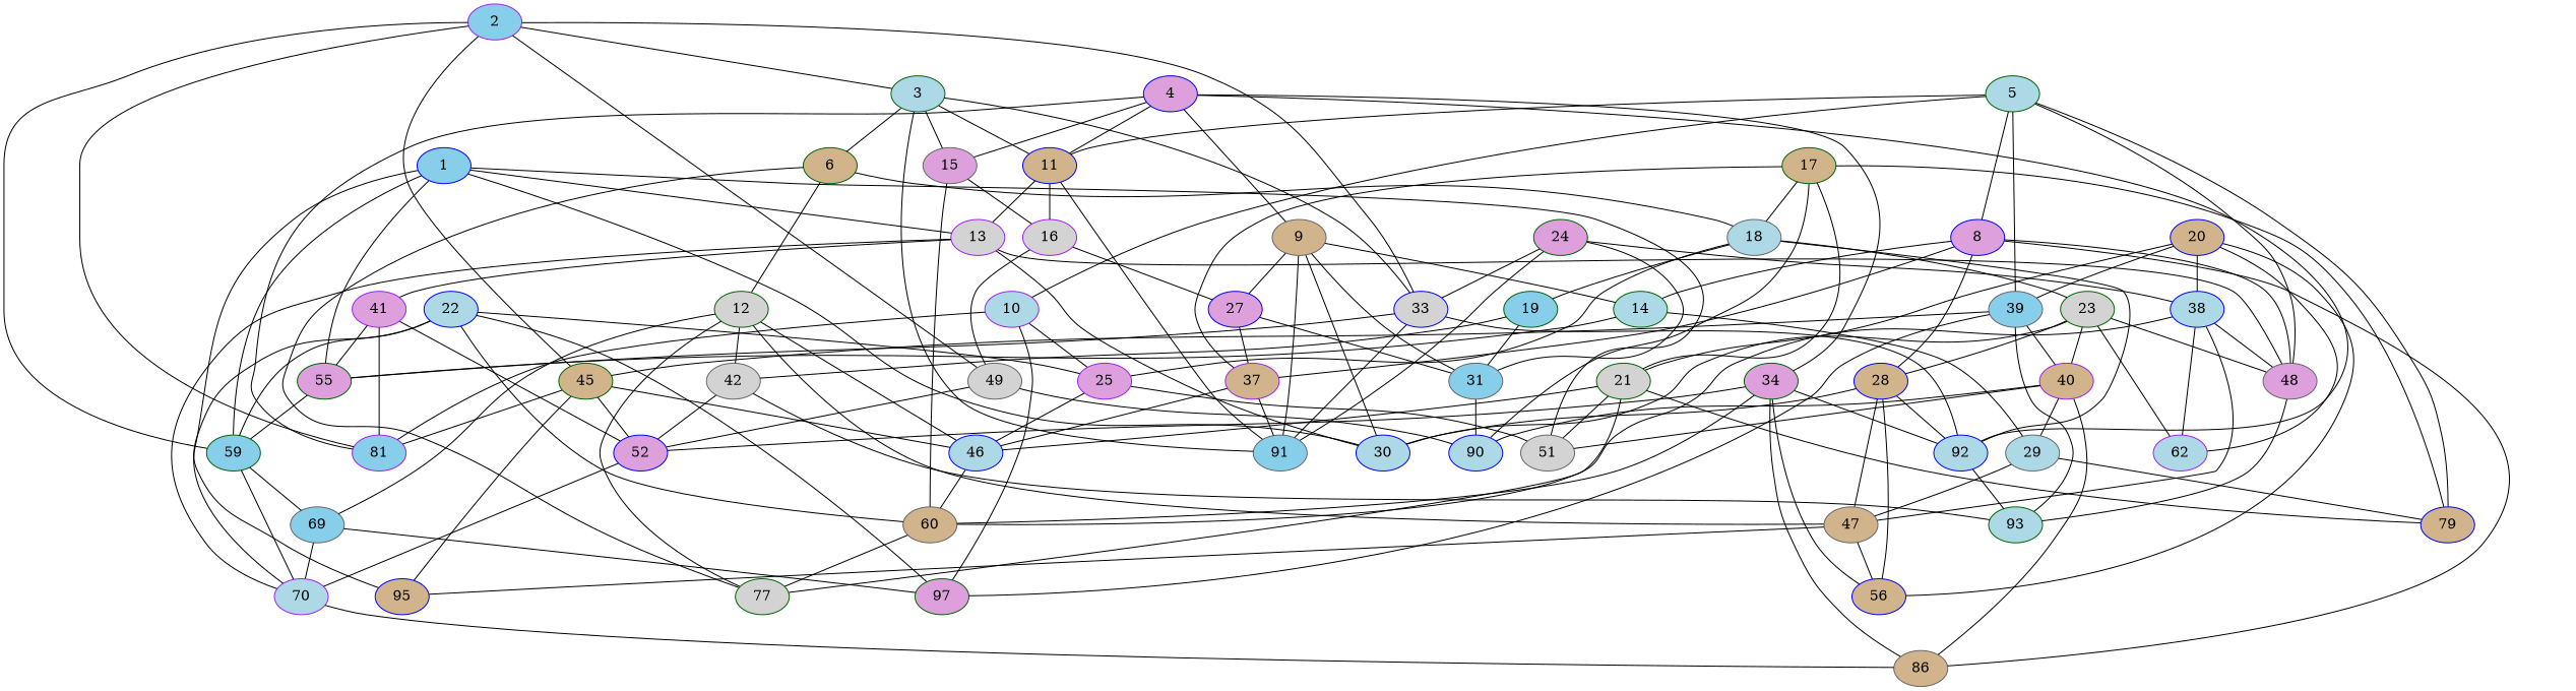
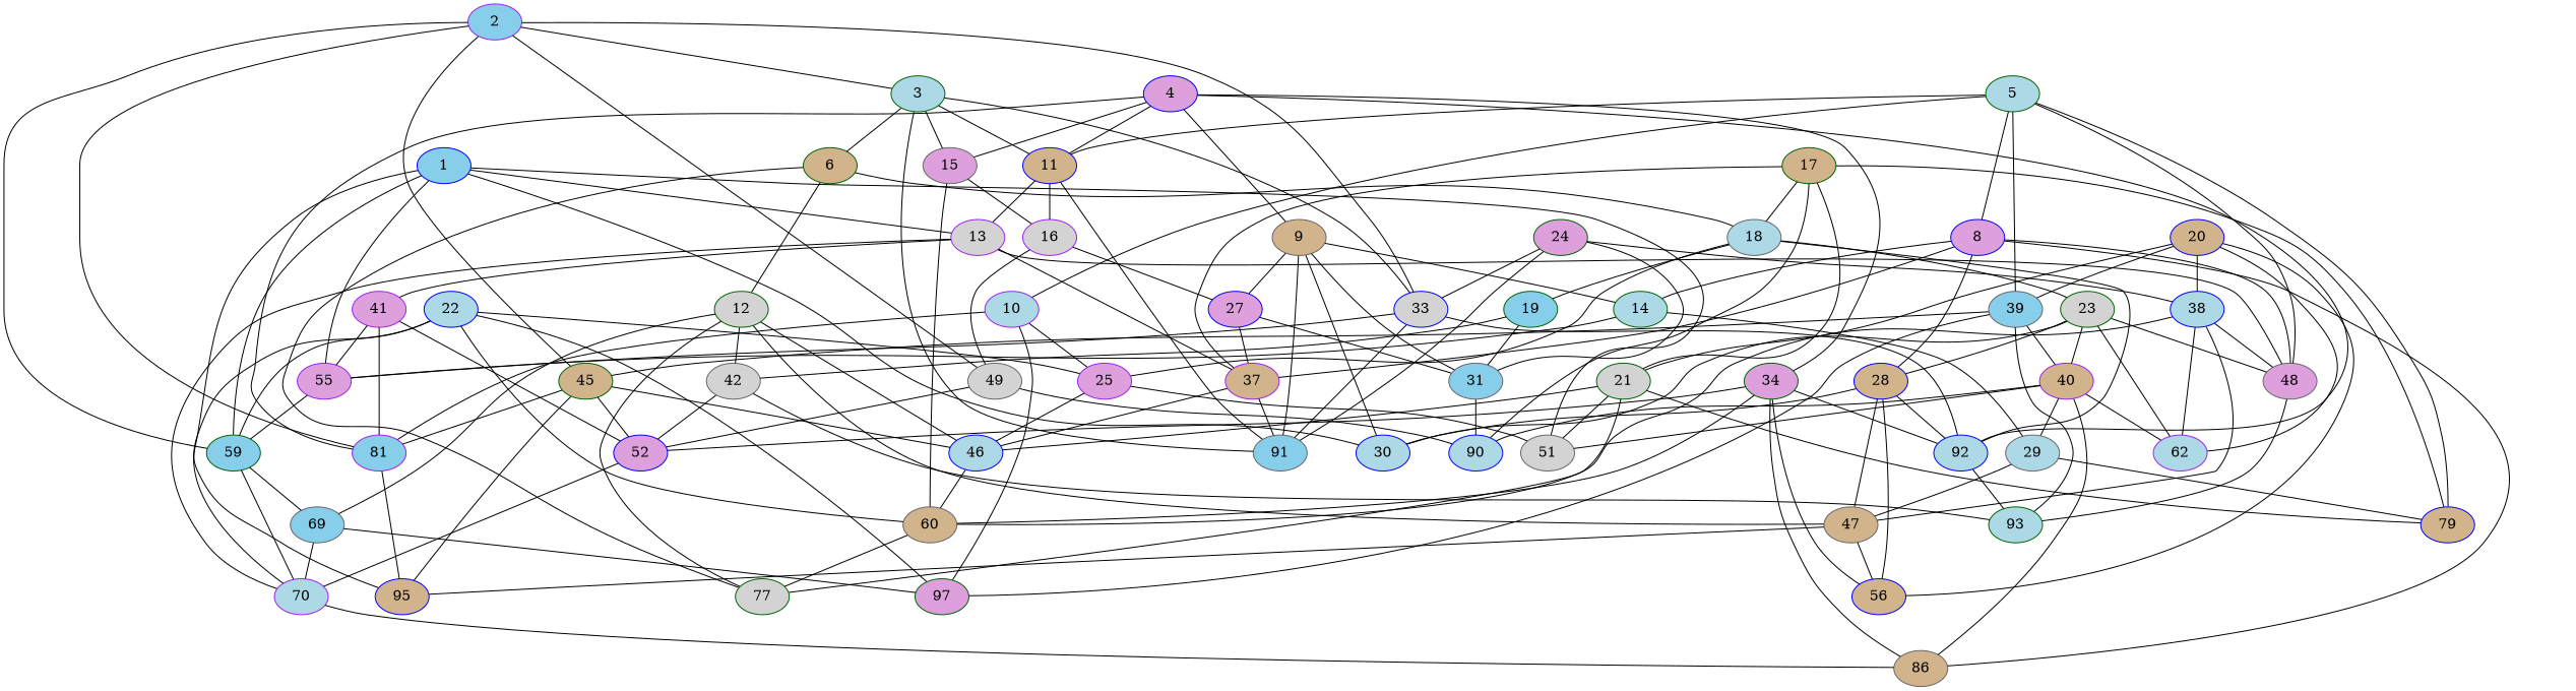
  graph {
    node [color=blue fillcolor=lightblue style=filled]
    1 [fillcolor=skyblue super="+43"]
    13 [color=purple fillcolor=lightgrey super="+44"]
    30
    51 [color=gray40 fillcolor=lightgrey]
-   55 [color=darkgreen fillcolor=plum super="+94"]
+   55 [color=purple fillcolor=plum super="+94"]
    59 [color=darkgreen fillcolor=skyblue super="+85"]
    95 [fillcolor=tan]
    48 [color=gray40 fillcolor=plum super="+87"]
    37 [color=purple fillcolor=tan super="+58"]
    41 [color=purple fillcolor=plum]
    70 [color=purple super="+75"]
    69 [color=gray40 fillcolor=skyblue]
    2 [color=purple fillcolor=skyblue super="+64"]
    3 [color=darkgreen super="+72"]
    33 [fillcolor=lightgrey super="+61"]
    45 [color=darkgreen fillcolor=tan super="+80"]
    49 [color=gray40 fillcolor=lightgrey super="+74"]
    81 [color=purple fillcolor=skyblue super="+89"]
    6 [color=darkgreen fillcolor=tan]
    11 [fillcolor=tan super="+32"]
    15 [color=gray40 fillcolor=plum]
    91 [color=gray40 fillcolor=skyblue super="+98"]
    92 [super="+96"]
    46 [super="+88"]
    52 [fillcolor=plum super="+67"]
    90
    12 [color=darkgreen fillcolor=lightgrey super="+82"]
    18 [color=gray40 super="+99"]
    77 [color=darkgreen fillcolor=lightgrey]
    16 [color=purple fillcolor=lightgrey]
    60 [color=gray40 fillcolor=tan super="+66"]
    4 [fillcolor=plum super="+63"]
    9 [color=gray40 fillcolor=tan super="+35"]
    34 [color=darkgreen fillcolor=plum super="+56"]
    14 [color=darkgreen]
    27 [fillcolor=plum]
    31 [color=gray40 fillcolor=skyblue super="+65"]
    n38 [color=gray40 fillcolor=tan label=86]
    n39 [fillcolor=tan label=56]
    93 [color=darkgreen]
    5 [color=darkgreen super="+7"]
    8 [fillcolor=plum super="+73"]
    10 [color=purple]
    39 [color=gray40 fillcolor=skyblue super="+100"]
    79 [fillcolor=tan]
    28 [fillcolor=tan super="+36"]
    25 [color=purple fillcolor=plum super="+83"]
    97 [color=darkgreen fillcolor=plum]
    40 [color=purple fillcolor=tan super="+86"]
    42 [color=gray40 fillcolor=lightgrey]
    47 [color=gray40 fillcolor=tan super="+71"]
    19 [color=darkgreen fillcolor=skyblue]
    23 [color=darkgreen fillcolor=lightgrey super="+57"]
    29 [color=gray40]
    17 [color=darkgreen fillcolor=tan super="+50"]
    21 [color=darkgreen fillcolor=lightgrey super="+53"]
    62 [color=purple]
    20 [fillcolor=tan super="+68"]
    38 [super="+78"]
    22 [super="+26"]
    24 [color=darkgreen fillcolor=plum]
    1 -- 13
    1 -- 30
    1 -- 51
    1 -- 55
    1 -- 59
    1 -- 95
    13 -- 48
-   13 -- 30
+   13 -- 37
    13 -- 41
    13 -- 70
    55 -- 59
    59 -- 70
    59 -- 69
    48 -- 93
    37 -- 91
    37 -- 46
    41 -- 55
    41 -- 81
    41 -- 52
    70 -- n38
    69 -- 70
    69 -- 97
    2 -- 59
    2 -- 3
    2 -- 33
    2 -- 45
    2 -- 49
    2 -- 81
    3 -- 33
    3 -- 6
    3 -- 11
    3 -- 15
    3 -- 91
    33 -- 55
    33 -- 91
    33 -- 92
    45 -- 95
    45 -- 81
    45 -- 46
    45 -- 52
    49 -- 52
    49 -- 90
+   81 -- 95
    6 -- 12
    6 -- 18
    6 -- 77
    11 -- 13
    11 -- 91
    11 -- 16
    15 -- 16
    15 -- 60
    92 -- 93
    46 -- 60
    52 -- 70
    12 -- 69
    12 -- 46
    12 -- 77
    12 -- 42
    12 -- 47
    18 -- 92
    18 -- 25
    18 -- 19
    18 -- 23
    16 -- 49
    16 -- 27
    60 -- 77
    4 -- 81
    4 -- 11
    4 -- 15
    4 -- 92
    4 -- 9
    4 -- 34
    9 -- 30
    9 -- 91
    9 -- 14
    9 -- 27
    9 -- 31
    34 -- 92
    34 -- 52
    34 -- 60
    34 -- n38
    34 -- n39
    14 -- 55
    14 -- 29
    27 -- 37
    27 -- 31
    31 -- 90
    5 -- 48
    5 -- 11
    5 -- 8
    5 -- 10
    5 -- 39
    5 -- 79
    8 -- 48
    8 -- 37
    8 -- 14
    8 -- n38
    8 -- 28
    10 -- 81
    10 -- 25
    10 -- 97
    39 -- 45
    39 -- 93
    39 -- 97
    39 -- 40
    28 -- 30
    28 -- 92
    28 -- n39
    28 -- 47
    25 -- 51
    25 -- 46
    40 -- 51
    40 -- 90
    40 -- n38
    40 -- 29
+   40 -- 62
    42 -- 52
    42 -- 93
    47 -- 95
    47 -- n39
    19 -- 31 [weight=2]
    19 -- 42
    23 -- 30
    23 -- 48
    23 -- 28
    23 -- 40
    23 -- 62
    29 -- 79
    29 -- 47
    17 -- 37
    17 -- 90
    17 -- 18
    17 -- 79
    17 -- 21
    21 -- 51
    21 -- 46
    21 -- 77
    21 -- 79
    20 -- n39
    20 -- 39
    20 -- 21
    20 -- 62
    20 -- 38
    38 -- 48
    38 -- 60
    38 -- 47
    38 -- 62
    22 -- 59
    22 -- 70
    22 -- 60
    22 -- 25 [weight=2]
    22 -- 97
    24 -- 33
    24 -- 91
    24 -- 31
    24 -- 38
  }
